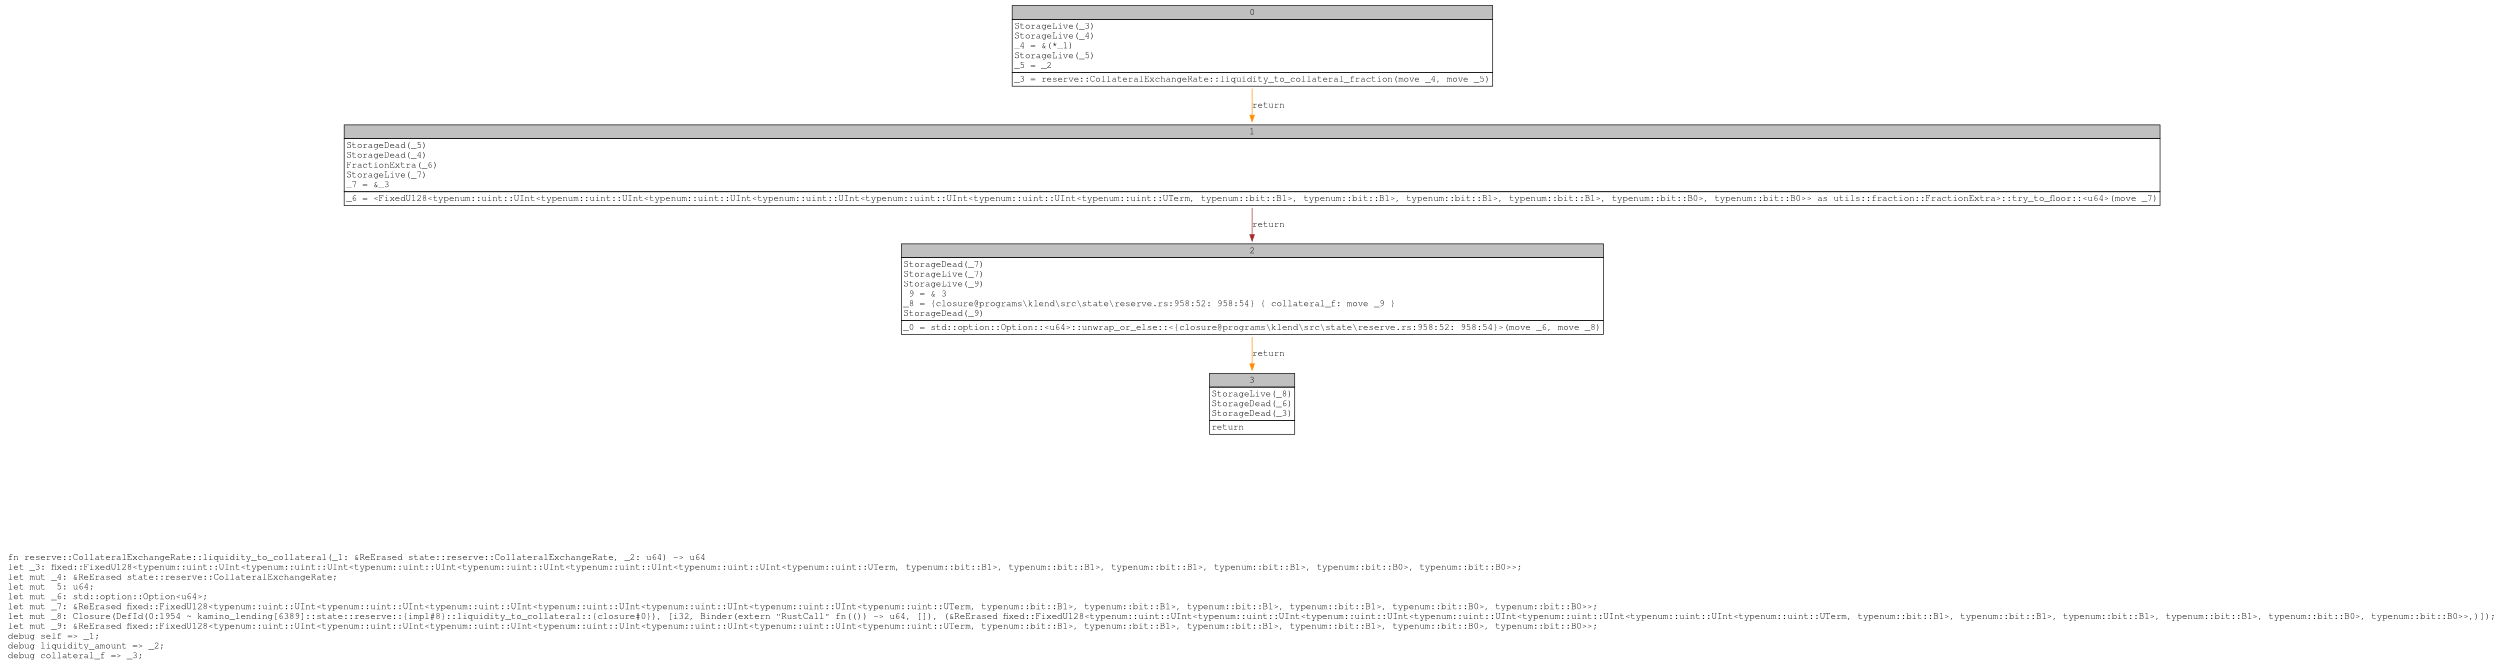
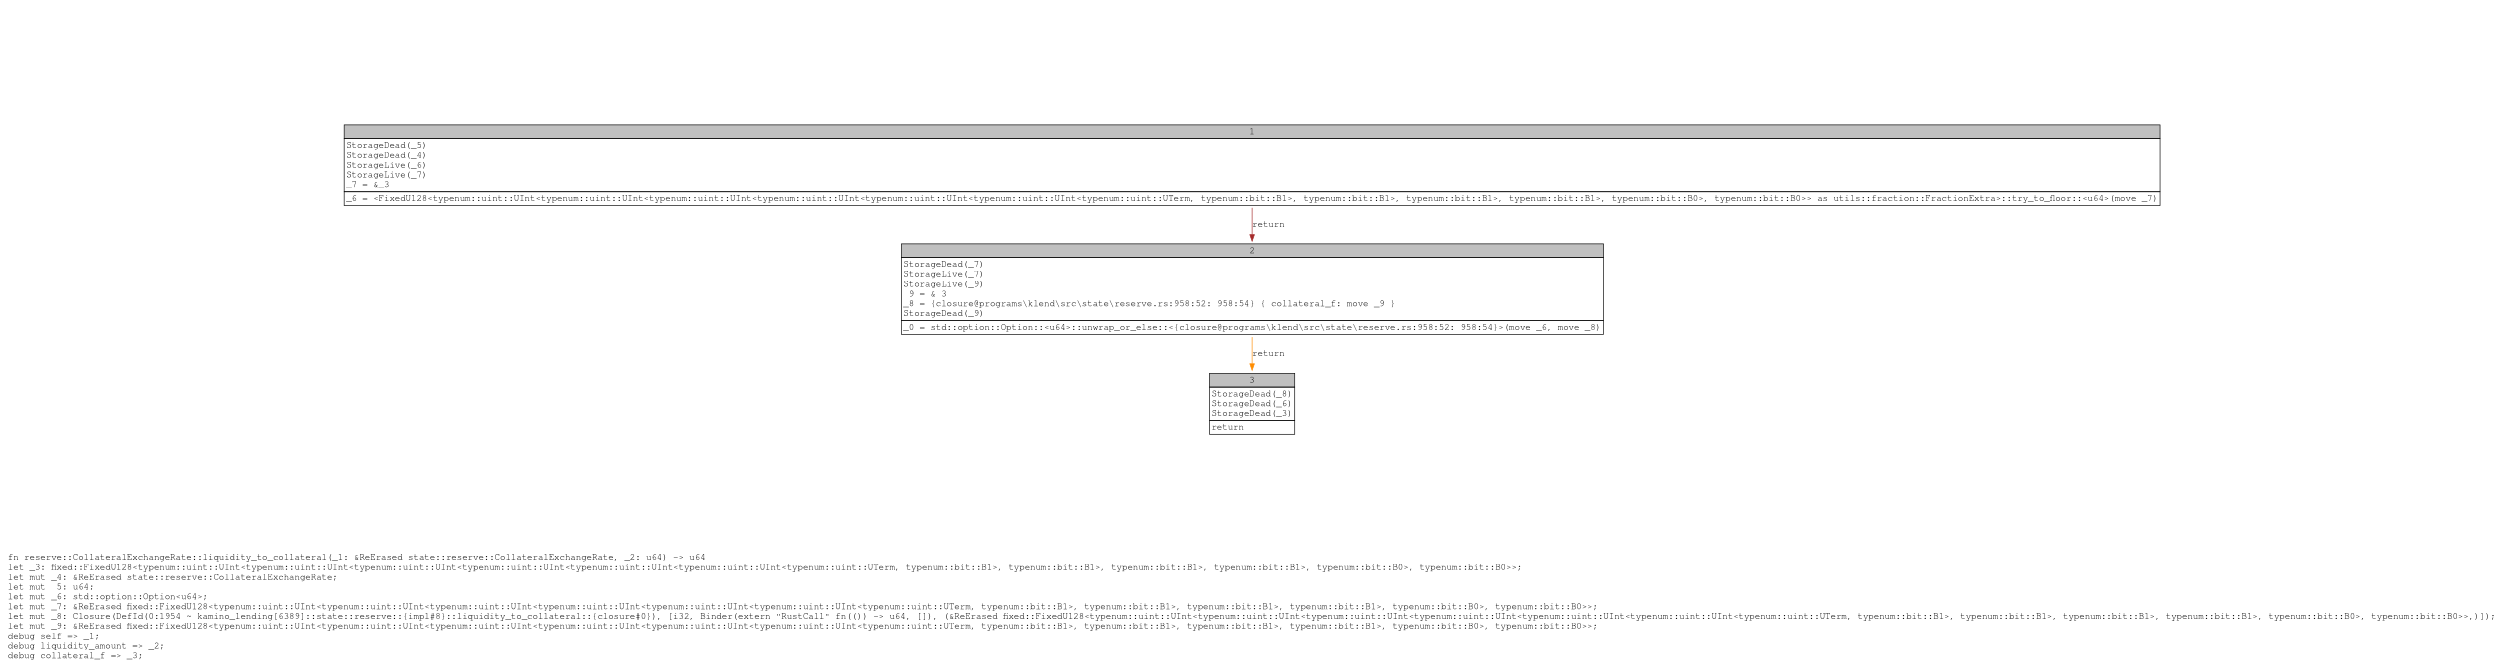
  digraph {
    fontname="Courier, monospace"
    label=<fn reserve::CollateralExchangeRate::liquidity_to_collateral(_1: &amp;ReErased state::reserve::CollateralExchangeRate, _2: u64) -&gt; u64<br align="left"/>let _3: fixed::FixedU128&lt;typenum::uint::UInt&lt;typenum::uint::UInt&lt;typenum::uint::UInt&lt;typenum::uint::UInt&lt;typenum::uint::UInt&lt;typenum::uint::UInt&lt;typenum::uint::UTerm, typenum::bit::B1&gt;, typenum::bit::B1&gt;, typenum::bit::B1&gt;, typenum::bit::B1&gt;, typenum::bit::B0&gt;, typenum::bit::B0&gt;&gt;;<br align="left"/>let mut _4: &amp;ReErased state::reserve::CollateralExchangeRate;<br align="left"/>let mut _5: u64;<br align="left"/>let mut _6: std::option::Option&lt;u64&gt;;<br align="left"/>let mut _7: &amp;ReErased fixed::FixedU128&lt;typenum::uint::UInt&lt;typenum::uint::UInt&lt;typenum::uint::UInt&lt;typenum::uint::UInt&lt;typenum::uint::UInt&lt;typenum::uint::UInt&lt;typenum::uint::UTerm, typenum::bit::B1&gt;, typenum::bit::B1&gt;, typenum::bit::B1&gt;, typenum::bit::B1&gt;, typenum::bit::B0&gt;, typenum::bit::B0&gt;&gt;;<br align="left"/>let mut _8: Closure(DefId(0:1954 ~ kamino_lending[6389]::state::reserve::{impl#8}::liquidity_to_collateral::{closure#0}), [i32, Binder(extern &quot;RustCall&quot; fn(()) -&gt; u64, []), (&amp;ReErased fixed::FixedU128&lt;typenum::uint::UInt&lt;typenum::uint::UInt&lt;typenum::uint::UInt&lt;typenum::uint::UInt&lt;typenum::uint::UInt&lt;typenum::uint::UInt&lt;typenum::uint::UTerm, typenum::bit::B1&gt;, typenum::bit::B1&gt;, typenum::bit::B1&gt;, typenum::bit::B1&gt;, typenum::bit::B0&gt;, typenum::bit::B0&gt;&gt;,)]);<br align="left"/>let mut _9: &amp;ReErased fixed::FixedU128&lt;typenum::uint::UInt&lt;typenum::uint::UInt&lt;typenum::uint::UInt&lt;typenum::uint::UInt&lt;typenum::uint::UInt&lt;typenum::uint::UInt&lt;typenum::uint::UTerm, typenum::bit::B1&gt;, typenum::bit::B1&gt;, typenum::bit::B1&gt;, typenum::bit::B1&gt;, typenum::bit::B0&gt;, typenum::bit::B0&gt;&gt;;<br align="left"/>debug self =&gt; _1;<br align="left"/>debug liquidity_amount =&gt; _2;<br align="left"/>debug collateral_f =&gt; _3;<br align="left"/>>
    node [fontname="Courier, monospace" shape=none]
    edge [color=darkorange fontname="Courier, monospace"]
-   n1 [label=<<table border="0" cellborder="1" cellspacing="0"><tr><td bgcolor="gray" align="center" colspan="1">0</td></tr><tr><td align="left" balign="left">StorageLive(_3)<br/>StorageLive(_4)<br/>_4 = &amp;(*_1)<br/>StorageLive(_5)<br/>_5 = _2<br/></td></tr><tr><td align="left">_3 = reserve::CollateralExchangeRate::liquidity_to_collateral_fraction(move _4, move _5)</td></tr></table>>]
-   n2 [label=<<table border="0" cellborder="1" cellspacing="0"><tr><td bgcolor="gray" align="center" colspan="1">1</td></tr><tr><td align="left" balign="left">StorageDead(_5)<br/>StorageDead(_4)<br/>FractionExtra(_6)<br/>StorageLive(_7)<br/>_7 = &amp;_3<br/></td></tr><tr><td align="left">_6 = &lt;FixedU128&lt;typenum::uint::UInt&lt;typenum::uint::UInt&lt;typenum::uint::UInt&lt;typenum::uint::UInt&lt;typenum::uint::UInt&lt;typenum::uint::UInt&lt;typenum::uint::UTerm, typenum::bit::B1&gt;, typenum::bit::B1&gt;, typenum::bit::B1&gt;, typenum::bit::B1&gt;, typenum::bit::B0&gt;, typenum::bit::B0&gt;&gt; as utils::fraction::FractionExtra&gt;::try_to_floor::&lt;u64&gt;(move _7)</td></tr></table>>]
+   n2 [label=<<table border="0" cellborder="1" cellspacing="0"><tr><td bgcolor="gray" align="center" colspan="1">1</td></tr><tr><td align="left" balign="left">StorageDead(_5)<br/>StorageDead(_4)<br/>StorageLive(_6)<br/>StorageLive(_7)<br/>_7 = &amp;_3<br/></td></tr><tr><td align="left">_6 = &lt;FixedU128&lt;typenum::uint::UInt&lt;typenum::uint::UInt&lt;typenum::uint::UInt&lt;typenum::uint::UInt&lt;typenum::uint::UInt&lt;typenum::uint::UInt&lt;typenum::uint::UTerm, typenum::bit::B1&gt;, typenum::bit::B1&gt;, typenum::bit::B1&gt;, typenum::bit::B1&gt;, typenum::bit::B0&gt;, typenum::bit::B0&gt;&gt; as utils::fraction::FractionExtra&gt;::try_to_floor::&lt;u64&gt;(move _7)</td></tr></table>>]
    n3 [label=<<table border="0" cellborder="1" cellspacing="0"><tr><td bgcolor="gray" align="center" colspan="1">2</td></tr><tr><td align="left" balign="left">StorageDead(_7)<br/>StorageLive(_7)<br/>StorageLive(_9)<br/>_9 = &amp;_3<br/>_8 = {closure@programs\klend\src\state\reserve.rs:958:52: 958:54} { collateral_f: move _9 }<br/>StorageDead(_9)<br/></td></tr><tr><td align="left">_0 = std::option::Option::&lt;u64&gt;::unwrap_or_else::&lt;{closure@programs\klend\src\state\reserve.rs:958:52: 958:54}&gt;(move _6, move _8)</td></tr></table>>]
-   n4 [label=<<table border="0" cellborder="1" cellspacing="0"><tr><td bgcolor="gray" align="center" colspan="1">3</td></tr><tr><td align="left" balign="left">StorageLive(_8)<br/>StorageDead(_6)<br/>StorageDead(_3)<br/></td></tr><tr><td align="left">return</td></tr></table>>]
-   n1 -> n2 [label=return]
+   n4 [label=<<table border="0" cellborder="1" cellspacing="0"><tr><td bgcolor="gray" align="center" colspan="1">3</td></tr><tr><td align="left" balign="left">StorageDead(_8)<br/>StorageDead(_6)<br/>StorageDead(_3)<br/></td></tr><tr><td align="left">return</td></tr></table>>]
    n2 -> n3 [color=brown label=return]
    n3 -> n4 [label=return]
  }
